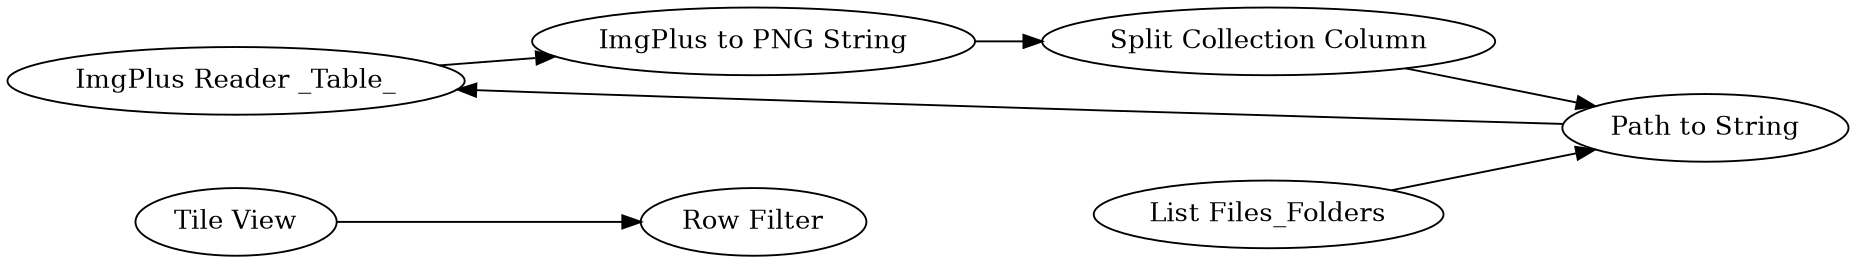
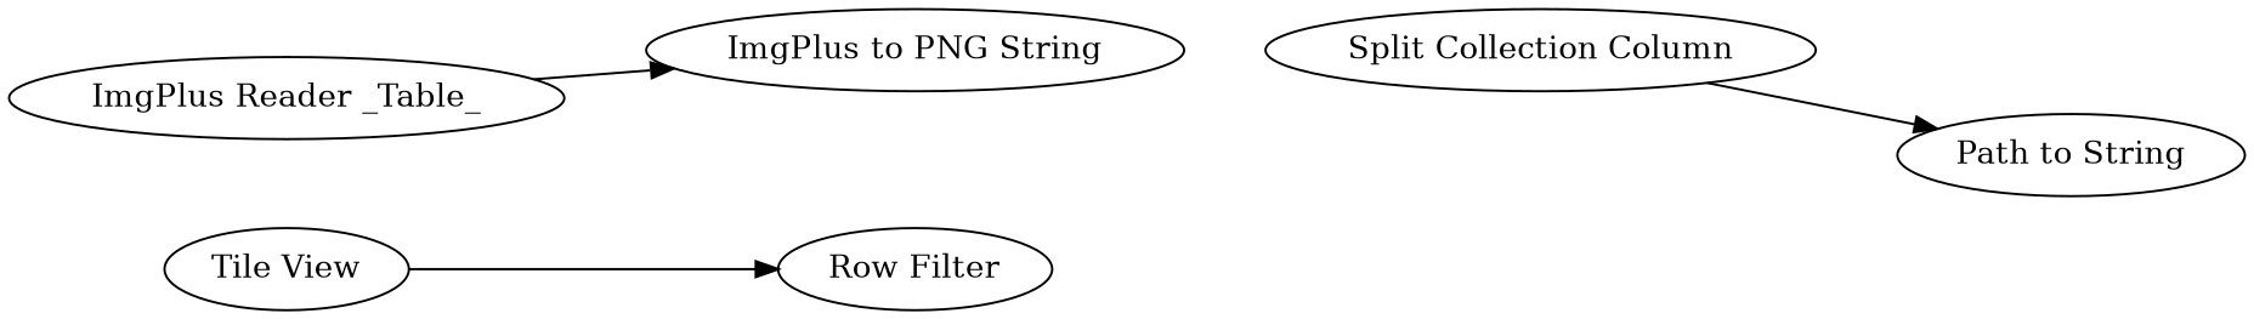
  digraph {
    rankdir=LR
    n1 [label="Tile View"]
    n2 [label="Row Filter"]
    n3 [label="ImgPlus Reader _Table_"]
    n4 [label="ImgPlus to PNG String"]
    n5 [label="Split Collection Column"]
    n6 [label="Path to String"]
-   n7 [label="List Files_Folders"]
    n1 -> n2
    n3 -> n4
-   n4 -> n5
    n5 -> n6
-   n6 -> n3
-   n7 -> n6
  }
